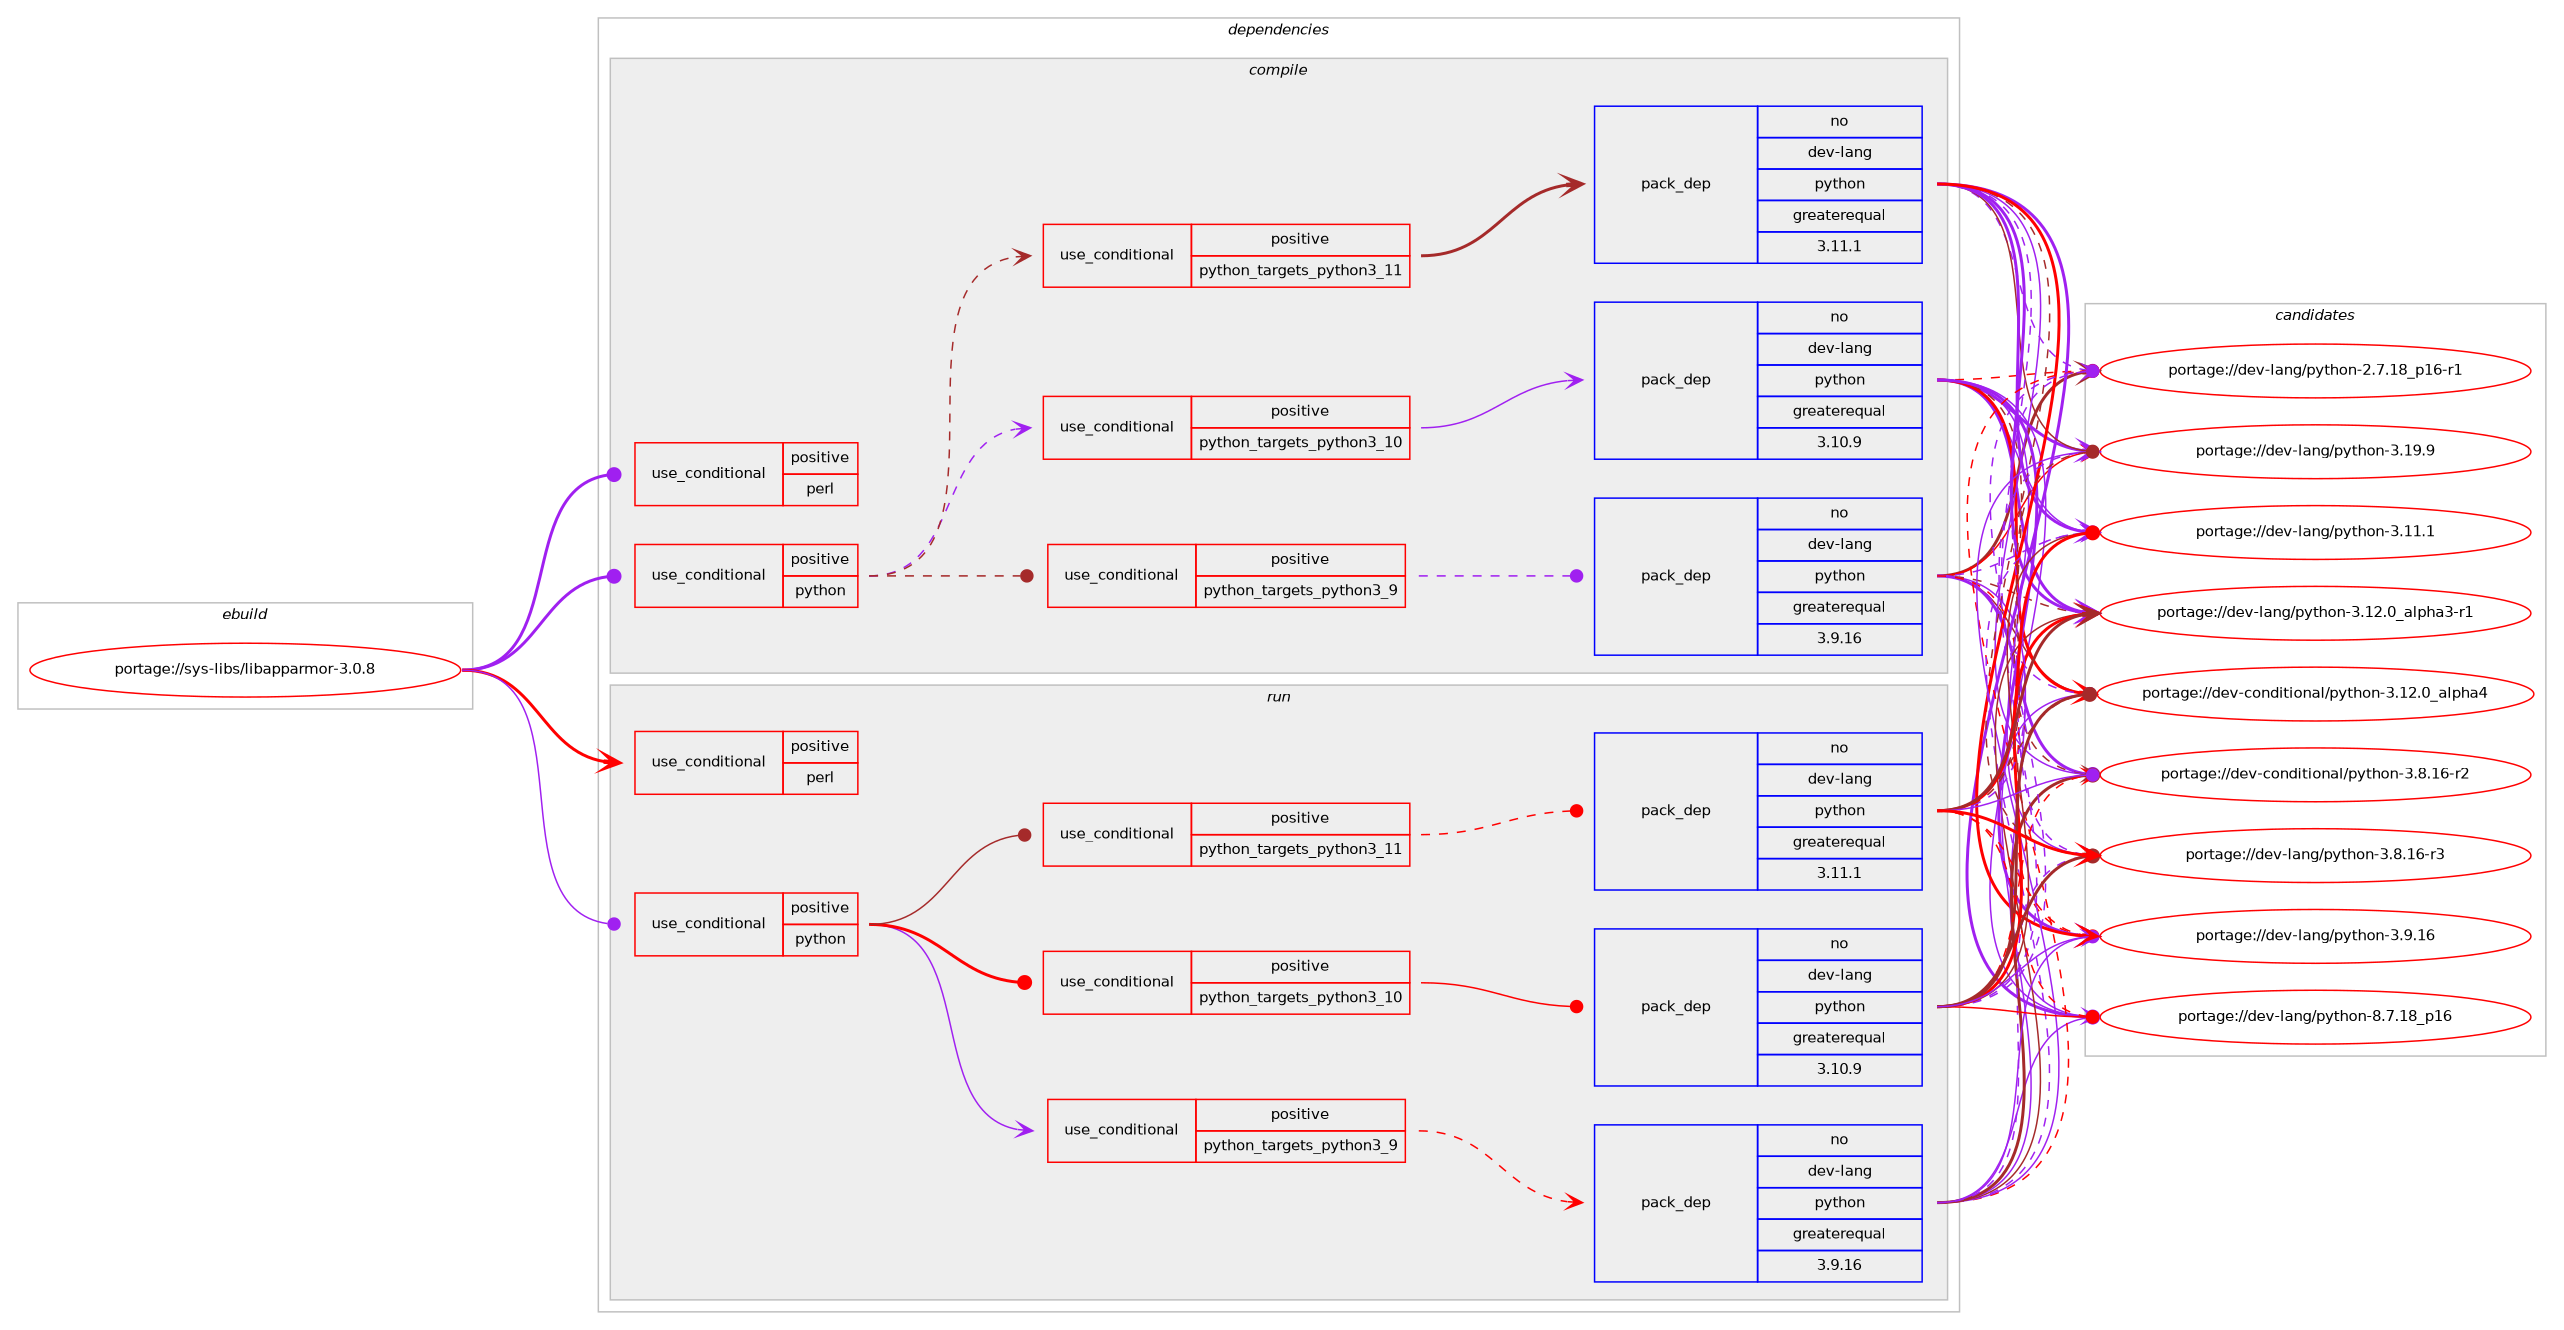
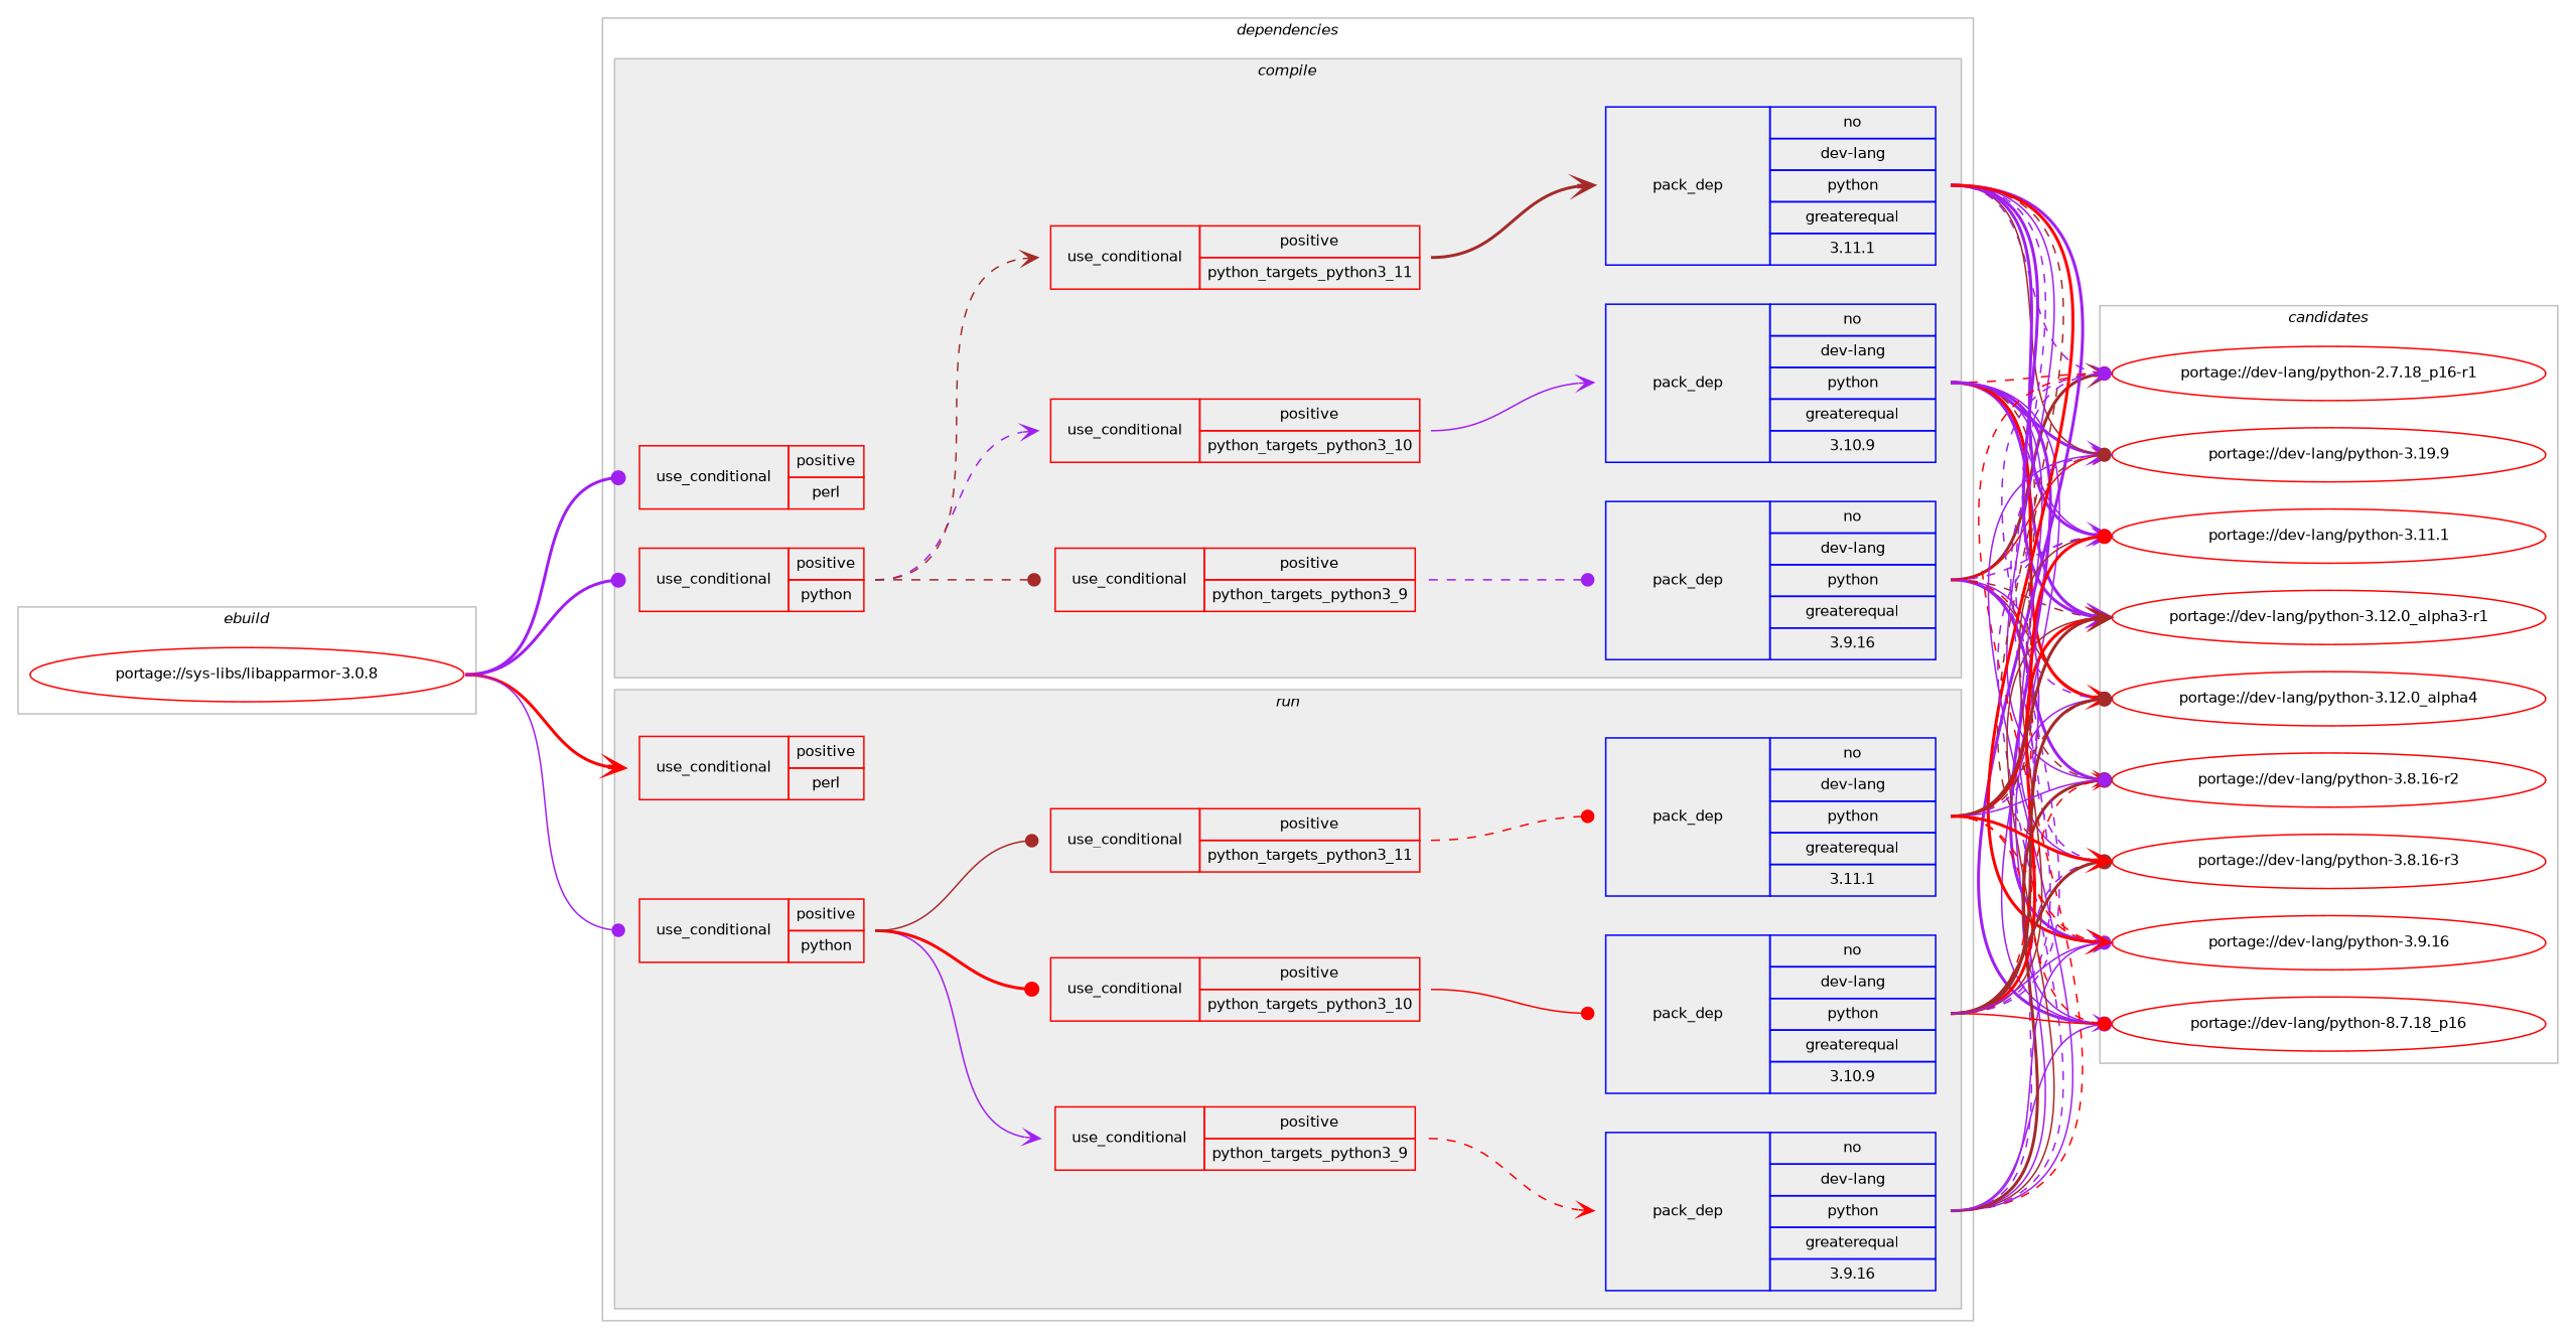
  digraph {
    compound=true
    concentrate=true
    fontname=Helvetica
    fontsize=10
    newrank=true
    rankdir=LR
    ranksep=1.5
    node [color=red fontname=Helvetica fontsize=10 shape=none]
    edge [arrowhead=dot color=purple headport=w style=dashed tailport=e weight=100]
    n1 [label="portage://sys-libs/libapparmor-3.0.8" width=4 shape=""]
    n2 [label=<<TABLE BORDER="0" CELLBORDER="1" CELLSPACING="0" CELLPADDING="4"><TR><TD ROWSPAN="3" CELLPADDING="10">use_conditional</TD></TR><TR><TD>positive</TD></TR><TR><TD>perl</TD></TR></TABLE>>]
    n3 [color=blue label=<<TABLE BORDER="0" CELLBORDER="1" CELLSPACING="0" CELLPADDING="4" WIDTH="220"><TR><TD ROWSPAN="6" CELLPADDING="30">pack_dep</TD></TR><TR><TD WIDTH="110">no</TD></TR><TR><TD>dev-lang</TD></TR><TR><TD>python</TD></TR><TR><TD>greaterequal</TD></TR><TR><TD>3.9.16</TD></TR></TABLE>>]
    n4 [label=<<TABLE BORDER="0" CELLBORDER="1" CELLSPACING="0" CELLPADDING="4"><TR><TD ROWSPAN="3" CELLPADDING="10">use_conditional</TD></TR><TR><TD>positive</TD></TR><TR><TD>python_targets_python3_9</TD></TR></TABLE>>]
    n5 [color=blue label=<<TABLE BORDER="0" CELLBORDER="1" CELLSPACING="0" CELLPADDING="4" WIDTH="220"><TR><TD ROWSPAN="6" CELLPADDING="30">pack_dep</TD></TR><TR><TD WIDTH="110">no</TD></TR><TR><TD>dev-lang</TD></TR><TR><TD>python</TD></TR><TR><TD>greaterequal</TD></TR><TR><TD>3.10.9</TD></TR></TABLE>>]
    n6 [label=<<TABLE BORDER="0" CELLBORDER="1" CELLSPACING="0" CELLPADDING="4"><TR><TD ROWSPAN="3" CELLPADDING="10">use_conditional</TD></TR><TR><TD>positive</TD></TR><TR><TD>python_targets_python3_10</TD></TR></TABLE>>]
    n7 [color=blue label=<<TABLE BORDER="0" CELLBORDER="1" CELLSPACING="0" CELLPADDING="4" WIDTH="220"><TR><TD ROWSPAN="6" CELLPADDING="30">pack_dep</TD></TR><TR><TD WIDTH="110">no</TD></TR><TR><TD>dev-lang</TD></TR><TR><TD>python</TD></TR><TR><TD>greaterequal</TD></TR><TR><TD>3.11.1</TD></TR></TABLE>>]
    n8 [label=<<TABLE BORDER="0" CELLBORDER="1" CELLSPACING="0" CELLPADDING="4"><TR><TD ROWSPAN="3" CELLPADDING="10">use_conditional</TD></TR><TR><TD>positive</TD></TR><TR><TD>python_targets_python3_11</TD></TR></TABLE>>]
    n9 [label=<<TABLE BORDER="0" CELLBORDER="1" CELLSPACING="0" CELLPADDING="4"><TR><TD ROWSPAN="3" CELLPADDING="10">use_conditional</TD></TR><TR><TD>positive</TD></TR><TR><TD>python</TD></TR></TABLE>>]
    n10 [label=<<TABLE BORDER="0" CELLBORDER="1" CELLSPACING="0" CELLPADDING="4"><TR><TD ROWSPAN="3" CELLPADDING="10">use_conditional</TD></TR><TR><TD>positive</TD></TR><TR><TD>perl</TD></TR></TABLE>>]
    n11 [color=blue label=<<TABLE BORDER="0" CELLBORDER="1" CELLSPACING="0" CELLPADDING="4" WIDTH="220"><TR><TD ROWSPAN="6" CELLPADDING="30">pack_dep</TD></TR><TR><TD WIDTH="110">no</TD></TR><TR><TD>dev-lang</TD></TR><TR><TD>python</TD></TR><TR><TD>greaterequal</TD></TR><TR><TD>3.9.16</TD></TR></TABLE>>]
    n12 [label=<<TABLE BORDER="0" CELLBORDER="1" CELLSPACING="0" CELLPADDING="4"><TR><TD ROWSPAN="3" CELLPADDING="10">use_conditional</TD></TR><TR><TD>positive</TD></TR><TR><TD>python_targets_python3_9</TD></TR></TABLE>>]
    n13 [color=blue label=<<TABLE BORDER="0" CELLBORDER="1" CELLSPACING="0" CELLPADDING="4" WIDTH="220"><TR><TD ROWSPAN="6" CELLPADDING="30">pack_dep</TD></TR><TR><TD WIDTH="110">no</TD></TR><TR><TD>dev-lang</TD></TR><TR><TD>python</TD></TR><TR><TD>greaterequal</TD></TR><TR><TD>3.10.9</TD></TR></TABLE>>]
    n14 [label=<<TABLE BORDER="0" CELLBORDER="1" CELLSPACING="0" CELLPADDING="4"><TR><TD ROWSPAN="3" CELLPADDING="10">use_conditional</TD></TR><TR><TD>positive</TD></TR><TR><TD>python_targets_python3_10</TD></TR></TABLE>>]
    n15 [color=blue label=<<TABLE BORDER="0" CELLBORDER="1" CELLSPACING="0" CELLPADDING="4" WIDTH="220"><TR><TD ROWSPAN="6" CELLPADDING="30">pack_dep</TD></TR><TR><TD WIDTH="110">no</TD></TR><TR><TD>dev-lang</TD></TR><TR><TD>python</TD></TR><TR><TD>greaterequal</TD></TR><TR><TD>3.11.1</TD></TR></TABLE>>]
    n16 [label=<<TABLE BORDER="0" CELLBORDER="1" CELLSPACING="0" CELLPADDING="4"><TR><TD ROWSPAN="3" CELLPADDING="10">use_conditional</TD></TR><TR><TD>positive</TD></TR><TR><TD>python_targets_python3_11</TD></TR></TABLE>>]
    n17 [label=<<TABLE BORDER="0" CELLBORDER="1" CELLSPACING="0" CELLPADDING="4"><TR><TD ROWSPAN="3" CELLPADDING="10">use_conditional</TD></TR><TR><TD>positive</TD></TR><TR><TD>python</TD></TR></TABLE>>]
    n18 [label="portage://dev-lang/python-8.7.18_p16" width=4 shape=""]
    n19 [label="portage://dev-lang/python-2.7.18_p16-r1" width=4 shape=""]
    n20 [label="portage://dev-lang/python-3.19.9" width=4 shape=""]
    n21 [label="portage://dev-lang/python-3.11.1" width=4 shape=""]
    n22 [label="portage://dev-lang/python-3.12.0_alpha3-r1" width=4 shape=""]
-   n23 [label="portage://dev-conditional/python-3.12.0_alpha4" width=4 shape=""]
-   n24 [label="portage://dev-conditional/python-3.8.16-r2" width=4 shape=""]
+   n23 [label="portage://dev-lang/python-3.12.0_alpha4" width=4 shape=""]
+   n24 [label="portage://dev-lang/python-3.8.16-r2" width=4 shape=""]
    n25 [label="portage://dev-lang/python-3.8.16-r3" width=4 shape=""]
    n26 [label="portage://dev-lang/python-3.9.16" width=4 shape=""]
    subgraph cluster_1 {
      color=gray
      label=<<i>ebuild</i>>
      rank=same
      n1
    }
    subgraph cluster_2 {
      color=gray
      label=<<i>dependencies</i>>
      subgraph cluster_3 {
        color=gray
        fillcolor="#eeeeee"
        label=<<i>compile</i>>
        style=filled
        subgraph sub_4 {
          color=gray
          fillcolor="#eeeeee"
          label=<<i>compile</i>>
          style=filled
          n2
        }
        subgraph sub_5 {
          color=gray
          fillcolor="#eeeeee"
          label=<<i>compile</i>>
          style=filled
          n9
          subgraph sub_6 {
            color=gray
            fillcolor="#eeeeee"
            label=<<i>compile</i>>
            style=filled
            n4
            subgraph sub_7 {
              color=gray
              fillcolor="#eeeeee"
              label=<<i>compile</i>>
              style=filled
              n3
            }
          }
          subgraph sub_8 {
            color=gray
            fillcolor="#eeeeee"
            label=<<i>compile</i>>
            style=filled
            n6
            subgraph sub_9 {
              color=gray
              fillcolor="#eeeeee"
              label=<<i>compile</i>>
              style=filled
              n5
            }
          }
          subgraph sub_10 {
            color=gray
            fillcolor="#eeeeee"
            label=<<i>compile</i>>
            style=filled
            n8
            subgraph sub_11 {
              color=gray
              fillcolor="#eeeeee"
              label=<<i>compile</i>>
              style=filled
              n7
            }
          }
        }
      }
      subgraph cluster_12 {
        color=gray
        fillcolor="#eeeeee"
        label=<<i>compile and run</i>>
        style=filled
      }
      subgraph cluster_13 {
        color=gray
        fillcolor="#eeeeee"
        label=<<i>run</i>>
        style=filled
        subgraph sub_14 {
          color=gray
          fillcolor="#eeeeee"
          label=<<i>run</i>>
          style=filled
          n10
        }
        subgraph sub_15 {
          color=gray
          fillcolor="#eeeeee"
          label=<<i>run</i>>
          style=filled
          n17
          subgraph sub_16 {
            color=gray
            fillcolor="#eeeeee"
            label=<<i>run</i>>
            style=filled
            n12
            subgraph sub_17 {
              color=gray
              fillcolor="#eeeeee"
              label=<<i>run</i>>
              style=filled
              n11
            }
          }
          subgraph sub_18 {
            color=gray
            fillcolor="#eeeeee"
            label=<<i>run</i>>
            style=filled
            n14
            subgraph sub_19 {
              color=gray
              fillcolor="#eeeeee"
              label=<<i>run</i>>
              style=filled
              n13
            }
          }
          subgraph sub_20 {
            color=gray
            fillcolor="#eeeeee"
            label=<<i>run</i>>
            style=filled
            n16
            subgraph sub_21 {
              color=gray
              fillcolor="#eeeeee"
              label=<<i>run</i>>
              style=filled
              n15
            }
          }
        }
      }
    }
    subgraph cluster_22 {
      color=gray
      label=<<i>candidates</i>>
      rank=same
      subgraph sub_23 {
        color=black
        label=<<i>candidates</i>>
        nodesep=1
        rank=same
        n18
        n19
        n20
        n21
        n22
        n23
        n24
        n25
        n26
      }
      subgraph sub_24 {
        color=black
        label=<<i>candidates</i>>
        nodesep=1
        rank=same
        n18
        n19
        n20
        n21
        n22
        n23
        n24
        n25
        n26
      }
      subgraph sub_25 {
        color=black
        label=<<i>candidates</i>>
        nodesep=1
        rank=same
        n18
        n19
        n20
        n21
        n22
        n23
        n24
        n25
        n26
      }
      subgraph sub_26 {
        color=black
        label=<<i>candidates</i>>
        nodesep=1
        rank=same
        n18
        n19
        n20
        n21
        n22
        n23
        n24
        n25
        n26
      }
      subgraph sub_27 {
        color=black
        label=<<i>candidates</i>>
        nodesep=1
        rank=same
        n18
        n19
        n20
        n21
        n22
        n23
        n24
        n25
        n26
      }
      subgraph sub_28 {
        color=black
        label=<<i>candidates</i>>
        nodesep=1
        rank=same
        n18
        n19
        n20
        n21
        n22
        n23
        n24
        n25
        n26
      }
    }
    n1 -> n2 [style=bold weight=20]
    n1 -> n9 [style=bold weight=20]
    n1 -> n10 [arrowhead=vee color=red style=bold weight=20]
    n1 -> n17 [style=solid weight=20]
    n3 -> n18 [arrowhead=vee style=solid]
    n3 -> n19 [arrowhead=vee color=brown style=bold]
    n3 -> n20 [arrowhead=vee color=red style=solid]
    n3 -> n21 [arrowhead=vee]
    n3 -> n22 [arrowhead=vee color=brown]
    n3 -> n23 [color=brown style=solid]
    n3 -> n24 [style=bold]
    n3 -> n25 [arrowhead=vee]
    n3 -> n26 [color=red]
    n4 -> n3 [weight=20]
    n5 -> n18 [style=solid]
    n5 -> n19 [color=red]
    n5 -> n20 [arrowhead=vee style=bold]
    n5 -> n21 [style=solid]
    n5 -> n22 [arrowhead=vee style=bold]
    n5 -> n23 [arrowhead=vee color=red style=bold]
    n5 -> n24 [arrowhead=vee color=brown]
    n5 -> n25 [arrowhead=vee style=solid]
    n5 -> n26 [arrowhead=vee style=bold]
    n6 -> n5 [arrowhead=vee style=solid weight=20]
    n7 -> n18 [style=bold]
    n7 -> n19
    n7 -> n20 [color=brown style=solid]
    n7 -> n21 [arrowhead=vee style=bold]
    n7 -> n22 [arrowhead=vee style=bold]
    n7 -> n23
    n7 -> n24 [style=solid]
    n7 -> n25 [color=brown]
    n7 -> n26 [arrowhead=vee color=red style=bold]
    n8 -> n7 [arrowhead=vee color=brown style=bold weight=20]
    n9 -> n4 [color=brown weight=20]
    n9 -> n6 [arrowhead=vee weight=20]
    n9 -> n8 [arrowhead=vee color=brown weight=20]
    n11 -> n18 [style=solid]
    n11 -> n19 [color=red]
    n11 -> n20 [arrowhead=vee style=solid]
    n11 -> n21 [arrowhead=vee]
    n11 -> n22 [arrowhead=vee color=brown style=solid]
    n11 -> n23 [style=solid]
    n11 -> n24 [color=brown style=bold]
    n11 -> n25
    n11 -> n26 [arrowhead=vee style=solid]
    n12 -> n11 [arrowhead=vee color=red weight=20]
    n13 -> n18 [color=red style=solid]
    n13 -> n19 [arrowhead=vee]
    n13 -> n20 [arrowhead=vee]
    n13 -> n21 [color=brown style=solid]
    n13 -> n22 [arrowhead=vee color=red style=bold]
    n13 -> n23 [color=brown style=bold]
    n13 -> n24 [arrowhead=vee color=red]
    n13 -> n25 [color=brown style=bold]
    n13 -> n26 [style=solid]
    n14 -> n13 [color=red style=solid weight=20]
    n15 -> n18 [color=red]
    n15 -> n19
    n15 -> n20 [color=brown]
    n15 -> n21 [color=red style=bold]
    n15 -> n22 [arrowhead=vee color=brown style=bold]
    n15 -> n23 [color=brown]
    n15 -> n24 [style=solid]
    n15 -> n25 [arrowhead=vee color=red style=bold]
    n15 -> n26 [arrowhead=vee color=red]
    n16 -> n15 [color=red weight=20]
    n17 -> n12 [arrowhead=vee style=solid weight=20]
    n17 -> n14 [color=red style=bold weight=20]
    n17 -> n16 [color=brown style=solid weight=20]
  }
